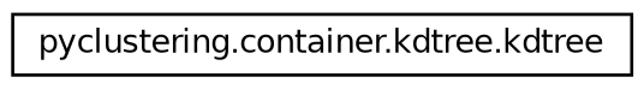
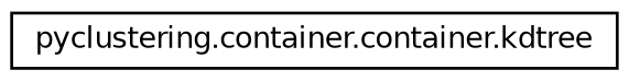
  digraph {
    rankdir=LR
-   n1 [color=black fillcolor=white fontname=Helvetica fontsize=10 height=0.2 label="pyclustering.container.kdtree.kdtree" shape=record style=filled width=0.4]
+   n1 [color=black fillcolor=white fontname=Helvetica fontsize=10 height=0.2 label="pyclustering.container.container.kdtree" shape=record style=filled width=0.4]
  }
